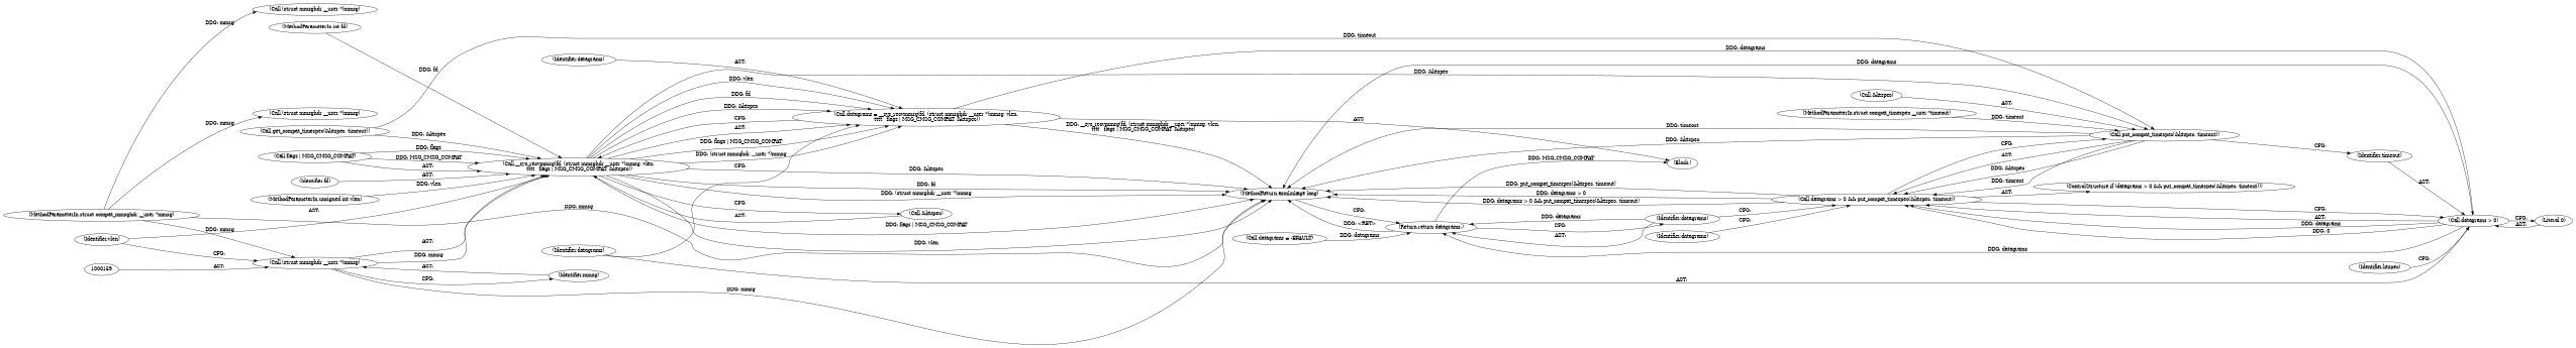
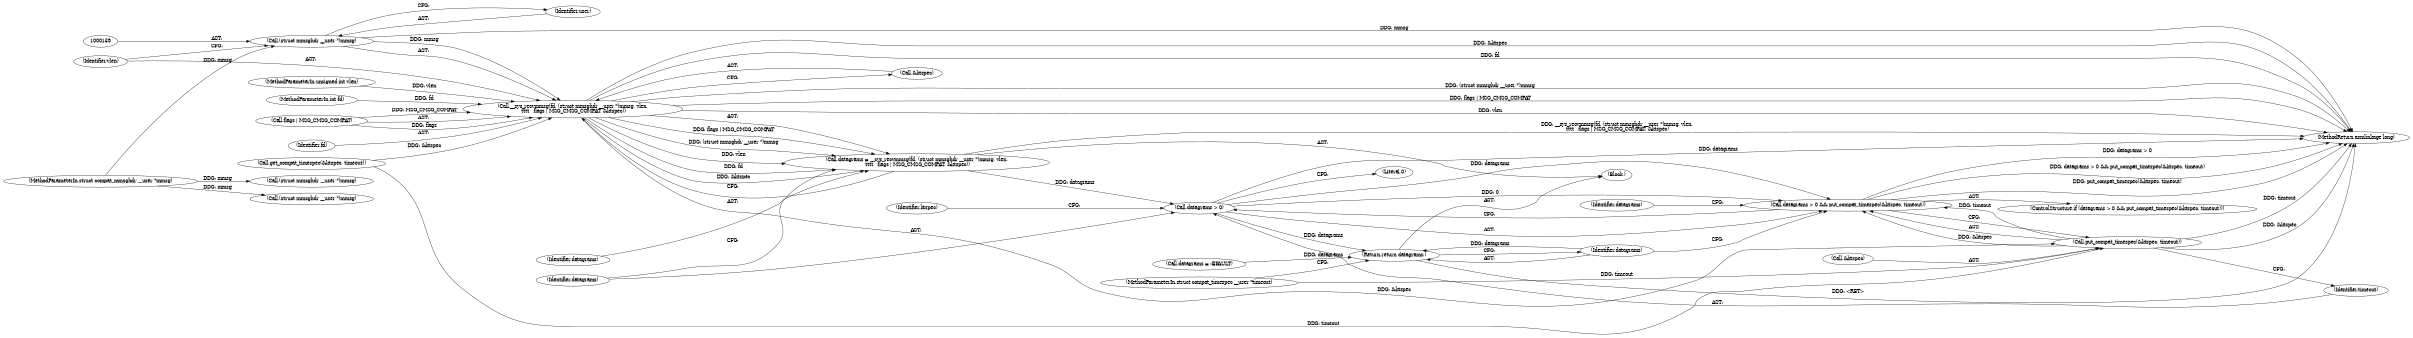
  digraph {
    rankdir=LR
    n1 [label="(Call,(struct mmsghdr __user *)mmsg)"]
    n2 [label="(Call,__sys_recvmmsg(fd, (struct mmsghdr __user *)mmsg, vlen,\n \t\t\t\t   flags | MSG_CMSG_COMPAT, &ktspec))"]
    n3 [label="(MethodReturn,asmlinkage long)"]
-   n4 [label="(Identifier,mmsg)"]
+   n4 [label="(Identifier,user)"]
    n5 [label="(Call,datagrams = __sys_recvmmsg(fd, (struct mmsghdr __user *)mmsg, vlen,\n \t\t\t\t   flags | MSG_CMSG_COMPAT, &ktspec))"]
    n6 [label="(Call,put_compat_timespec(&ktspec, timeout))"]
    n7 [label="(Call,&ktspec)"]
    n8 [label="(Return,return datagrams;)"]
    n9 [label="(MethodParameterIn,struct compat_mmsghdr __user *mmsg)"]
    n10 [label="(Call,(struct mmsghdr __user *)mmsg)"]
    n11 [label="(Call,(struct mmsghdr __user *)mmsg)"]
    n12 [label="(Call,datagrams > 0)"]
    n13 [label="(Block,)"]
    n14 [label="(Call,datagrams > 0 && put_compat_timespec(&ktspec, timeout))"]
    n15 [label="(Identifier,timeout)"]
    n16 [label="(Literal,0)"]
    n17 [label="(ControlStructure,if (datagrams > 0 && put_compat_timespec(&ktspec, timeout)))"]
    n18 [label="(Identifier,datagrams)"]
    n19 [label="(Call,&ktspec)"]
    n20 [label="(Identifier,vlen)"]
    n21 [label="(Identifier,datagrams)"]
    n22 [label="(Identifier,datagrams)"]
    n23 [label="(Identifier,ktspec)"]
    n24 [label="(MethodParameterIn,struct compat_timespec __user *timeout)"]
    n25 [label="(Call,flags | MSG_CMSG_COMPAT)"]
    n26 [label="(Identifier,fd)"]
    n27 [label="(Call,datagrams = -EFAULT)"]
    n28 [label="(Identifier,datagrams)"]
    n29 [label="(MethodParameterIn,unsigned int vlen)"]
    n30 [label="(MethodParameterIn,int fd)"]
    n31 [label="(Call,get_compat_timespec(&ktspec, timeout))"]
    1000159
    n1 -> n2 [label="AST: "]
    n1 -> n2 [label="DDG: mmsg"]
    n1 -> n3 [label="DDG: mmsg"]
    n1 -> n4 [label="CFG: "]
    n2 -> n3 [label="DDG: fd"]
    n2 -> n3 [label="DDG: (struct mmsghdr __user *)mmsg"]
    n2 -> n3 [label="DDG: flags | MSG_CMSG_COMPAT"]
    n2 -> n3 [label="DDG: vlen"]
    n2 -> n3 [label="DDG: &ktspec"]
    n2 -> n5 [label="AST: "]
    n2 -> n5 [label="DDG: flags | MSG_CMSG_COMPAT"]
    n2 -> n5 [label="DDG: (struct mmsghdr __user *)mmsg"]
    n2 -> n5 [label="DDG: vlen"]
    n2 -> n5 [label="DDG: fd"]
    n2 -> n5 [label="DDG: &ktspec"]
    n2 -> n6 [label="DDG: &ktspec"]
    n2 -> n7 [label="CFG: "]
-   n3 -> n8 [label="CFG: "]
+   n24 -> n8 [label="CFG: "]
    n4 -> n1 [label="AST: "]
    n5 -> n2 [label="CFG: "]
    n5 -> n3 [label="DDG: __sys_recvmmsg(fd, (struct mmsghdr __user *)mmsg, vlen,\n \t\t\t\t   flags | MSG_CMSG_COMPAT, &ktspec)"]
    n5 -> n12 [label="DDG: datagrams"]
    n5 -> n13 [label="AST: "]
    n6 -> n3 [label="DDG: &ktspec"]
    n6 -> n3 [label="DDG: timeout"]
    n6 -> n14 [label="AST: "]
    n6 -> n14 [label="DDG: &ktspec"]
    n6 -> n14 [label="DDG: timeout"]
    n6 -> n15 [label="CFG: "]
    n7 -> n2 [label="AST: "]
    n8 -> n3 [label="DDG: <RET>"]
-   n8 -> n13 [label="DDG: MSG_CMSG_COMPAT"]
+   n8 -> n13 [label="AST: "]
    n8 -> n18 [label="CFG: "]
    n9 -> n1 [label="DDG: mmsg"]
-   n9 -> n3 [label="DDG: mmsg"]
    n9 -> n10 [label="DDG: mmsg"]
    n9 -> n11 [label="DDG: mmsg"]
    n12 -> n3 [label="DDG: datagrams"]
    n12 -> n8 [label="DDG: datagrams"]
    n12 -> n14 [label="AST: "]
    n12 -> n14 [label="DDG: datagrams"]
    n12 -> n14 [label="DDG: 0"]
    n12 -> n16 [label="CFG: "]
    n14 -> n3 [label="DDG: datagrams > 0"]
    n14 -> n3 [label="DDG: datagrams > 0 && put_compat_timespec(&ktspec, timeout)"]
    n14 -> n3 [label="DDG: put_compat_timespec(&ktspec, timeout)"]
    n14 -> n6 [label="CFG: "]
    n14 -> n12 [label="CFG: "]
    n14 -> n17 [label="AST: "]
    n15 -> n12 [label="AST: "]
-   n16 -> n12 [label="AST: "]
    n18 -> n8 [label="AST: "]
    n18 -> n8 [label="DDG: datagrams"]
    n18 -> n14 [label="CFG: "]
    n19 -> n6 [label="AST: "]
    n20 -> n1 [label="CFG: "]
    n20 -> n2 [label="AST: "]
    n21 -> n14 [label="CFG: "]
    n22 -> n5 [label="AST: "]
    n23 -> n12 [label="CFG: "]
    n24 -> n6 [label="DDG: timeout"]
    n25 -> n2 [label="AST: "]
    n25 -> n2 [label="DDG: flags"]
    n25 -> n2 [label="DDG: MSG_CMSG_COMPAT"]
    n26 -> n2 [label="AST: "]
    n27 -> n8 [label="DDG: datagrams"]
    n28 -> n5 [label="CFG: "]
    n28 -> n12 [label="AST: "]
    n29 -> n2 [label="DDG: vlen"]
    n30 -> n2 [label="DDG: fd"]
    n31 -> n2 [label="DDG: &ktspec"]
    n31 -> n6 [label="DDG: timeout"]
    1000159 -> n1 [label="AST: "]
  }
